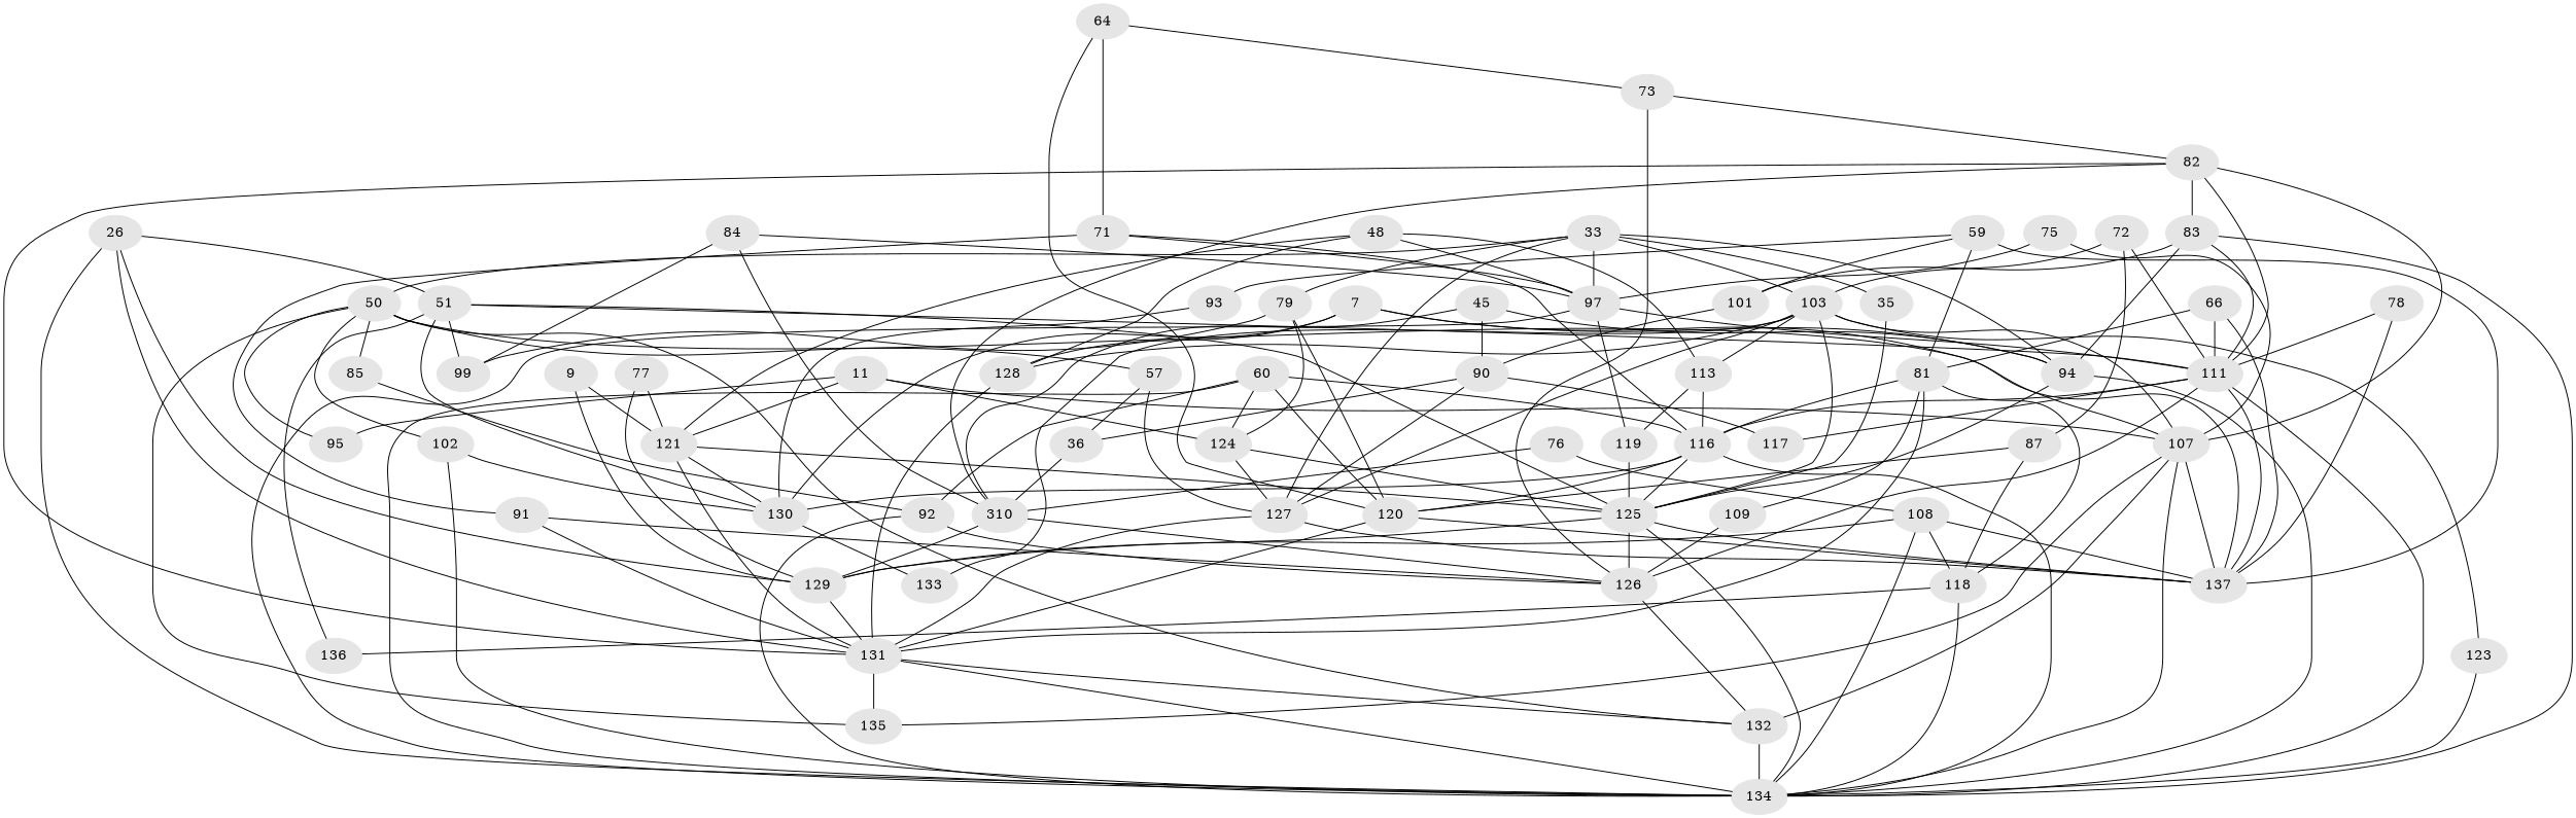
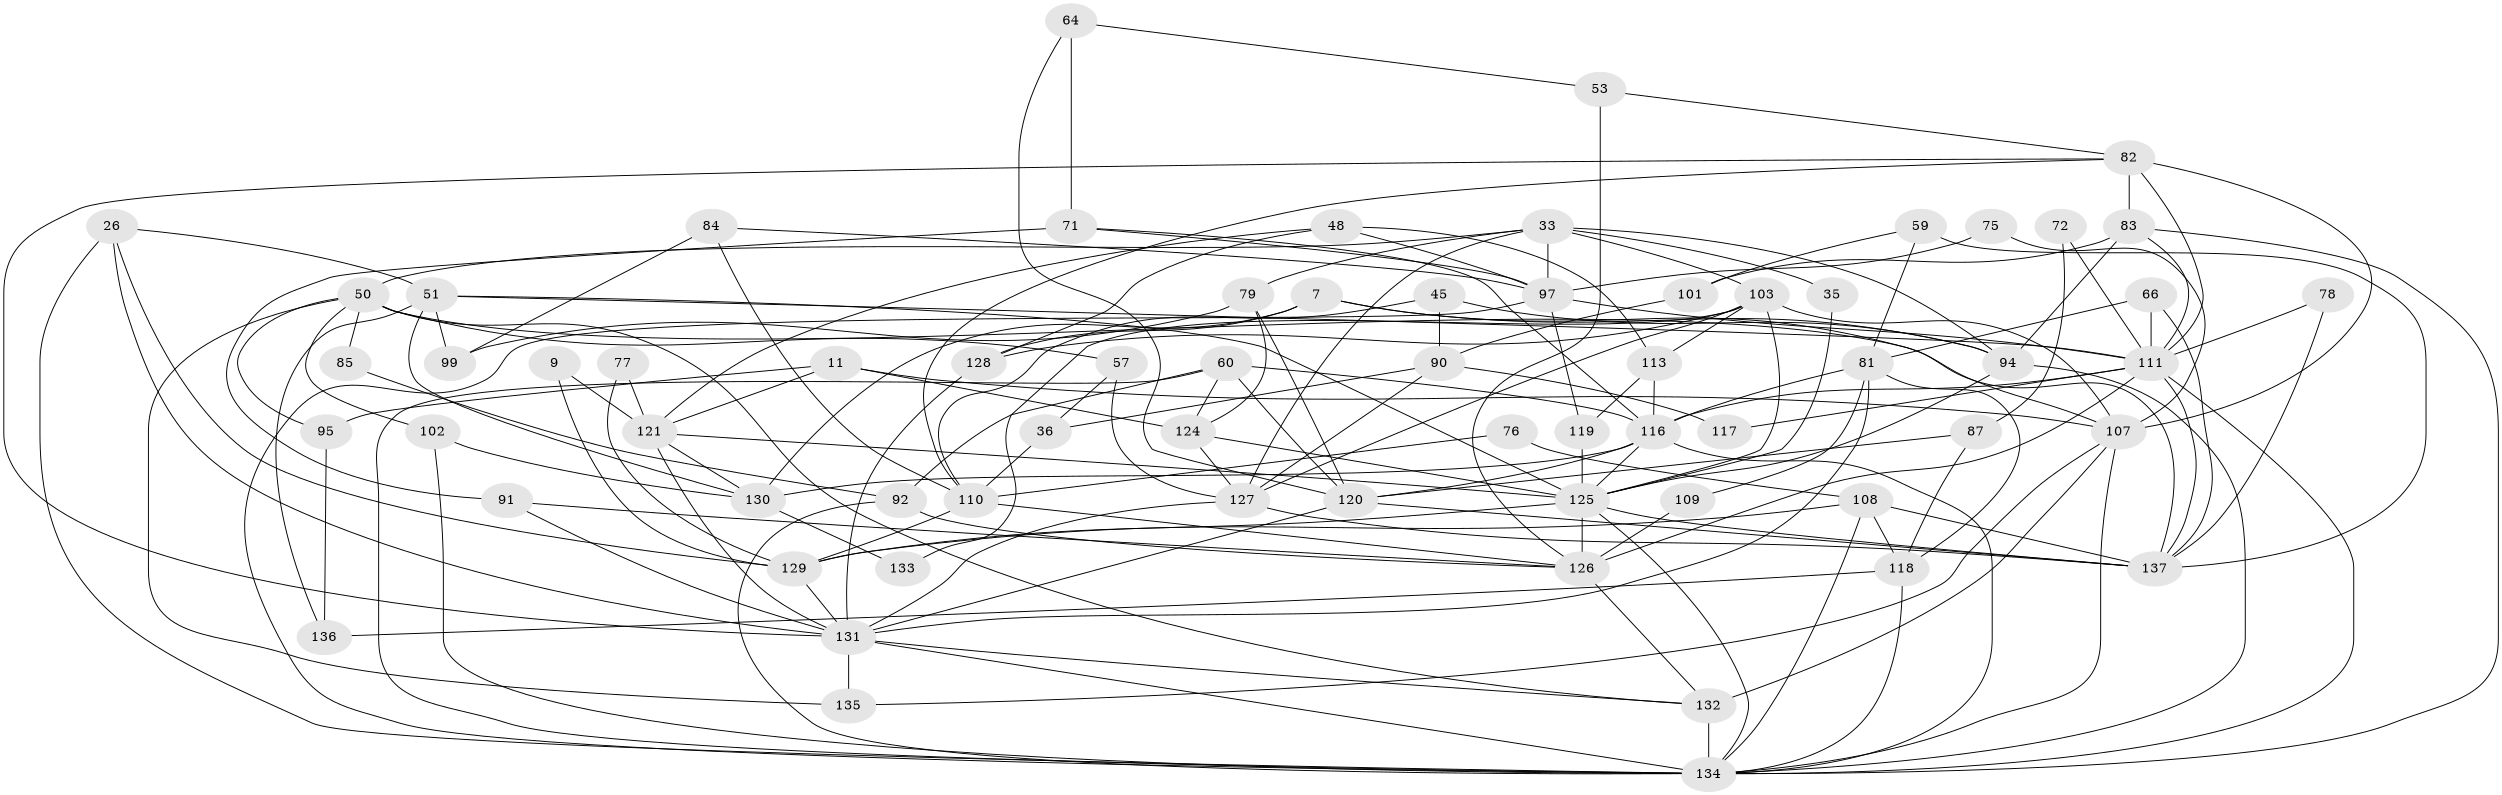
  graph {
    node [color=gray90 style=filled]
    7
    94
    107 [super="+56"]
    128
    130 [super="+55"]
    134 [super="+41+115+74"]
    125 [super="+6+28+112"]
    132 [super="+10+122"]
    135
    137 [super="+104+86"]
    131 [super="+65"]
    133
    121 [super="+49+54"]
    9
    129 [super="+47+17"]
    95 [super="+62"]
    136
    11
    124 [super="+67"]
    127 [super="+89"]
    26 [super="+22"]
    51 [super="+29"]
    99 [super="+5"]
    111 [super="+88"]
    33 [super="+8"]
    35
    50 [super="+23"]
    79
    97 [super="+3+25"]
    103 [super="+80"]
    57
    85
    102
    120 [super="+14+106"]
    119
    113
-   123
    126 [super="+1+30+31+32+114"]
    45
    90
-   110 [super="+19+12+36" label=310]
+   110 [super="+19+12+36"]
    n42 [label=36]
    117
    48
    116 [super="+20+46"]
    92
    59 [super="+44"]
    81 [super="+58"]
-   93
    101
    109
    118 [super="+98"]
    60
    64
    71
-   73 [super="+4"]
+   73 [super="+4" label=53]
    91
    82 [super="+37"]
    66
    72
    87
    83 [super="+70"]
    75
    108 [super="+69"]
    76
    77
    78
    84
    7 -- 94
    7 -- 107
    7 -- 128
    7 -- 130
    94 -- 134
    94 -- 125
    107 -- 134
    107 -- 132 [weight=2]
    107 -- 135
-   107 -- 137
    128 -- 131
    130 -- 133
    125 -- 134
    125 -- 137
    125 -- 129 [weight=2]
    125 -- 126 [weight=3]
    132 -- 134 [weight=4]
    131 -- 134 [weight=2]
    131 -- 132
    131 -- 135
    121 -- 130
    121 -- 125 [weight=2]
    121 -- 131 [weight=2]
    9 -- 121
    9 -- 129
    129 -- 131 [weight=2]
+   95 -- 136
    11 -- 107
    11 -- 121
    11 -- 95 [weight=2]
    11 -- 124
    124 -- 125
    124 -- 127 [weight=2]
    127 -- 137 [weight=2]
    127 -- 131
    26 -- 134
    26 -- 131
    26 -- 129 [weight=2]
    26 -- 51 [weight=2]
    51 -- 130
    51 -- 125
    51 -- 136
    51 -- 99
    51 -- 111
    111 -- 134
    111 -- 137
    111 -- 126 [weight=3]
    111 -- 117
    111 -- 116
    33 -- 94 [weight=2]
    33 -- 127
    33 -- 35
    33 -- 50
    33 -- 79
    33 -- 97
    33 -- 103
    35 -- 125
    50 -- 132 [weight=2]
    50 -- 135
    50 -- 137
    50 -- 95
    50 -- 57
    50 -- 85
    50 -- 102
    79 -- 124
    79 -- 99
    79 -- 120
    97 -- 134
    97 -- 111
    97 -- 119
    103 -- 107 [weight=2]
    103 -- 128
    103 -- 125
    103 -- 133
    103 -- 127
    103 -- 113
-   103 -- 123
    57 -- 127
    57 -- n42
    85 -- 92
    102 -- 130
    102 -- 134
    120 -- 137 [weight=2]
    120 -- 131 [weight=2]
    119 -- 125
    113 -- 119
    113 -- 116 [weight=2]
-   123 -- 134
    126 -- 132
    45 -- 94
    45 -- 90
    45 -- 110
    90 -- 127
    90 -- n42
    90 -- 117
    110 -- 129 [weight=2]
    110 -- 126 [weight=2]
    n42 -- 110
    48 -- 128
    48 -- 121
    48 -- 97
    48 -- 113
    116 -- 130 [weight=2]
    116 -- 134
    116 -- 125
    116 -- 120
    92 -- 134
    92 -- 126
    59 -- 137 [weight=2]
    59 -- 81
-   59 -- 93
    59 -- 101
    81 -- 131
    81 -- 116 [weight=2]
    81 -- 109
    81 -- 118
-   93 -- 130
    101 -- 90
    109 -- 126
    118 -- 134
    118 -- 136
    60 -- 134
    60 -- 124
    60 -- 120 [weight=2]
    60 -- 116
    60 -- 92
    64 -- 120
    64 -- 71
    64 -- 73
    71 -- 97
    71 -- 116 [weight=2]
    71 -- 91
    73 -- 126
    73 -- 82
    91 -- 131
    91 -- 126
    82 -- 107
    82 -- 131
    82 -- 111
    82 -- 110
    82 -- 83 [weight=2]
    66 -- 137
    66 -- 111
    66 -- 81
    72 -- 111
-   72 -- 103
    72 -- 87
    87 -- 120
    87 -- 118
    83 -- 94
    83 -- 134
    83 -- 111
    83 -- 101
    75 -- 107
    75 -- 97
    108 -- 134
    108 -- 137
    108 -- 129 [weight=2]
    108 -- 118 [weight=2]
    76 -- 110
    76 -- 108
    77 -- 121
    77 -- 129
    78 -- 137
    78 -- 111 [weight=3]
    84 -- 99
    84 -- 97
    84 -- 110
  }
